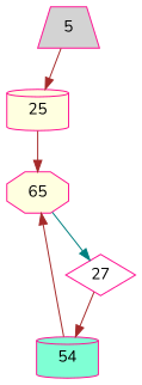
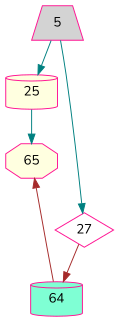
  strict digraph {
    fontname=Nunito
    node [color=deeppink fillcolor=lightyellow fontname=Nunito shape=cylinder style=filled]
    edge [color=teal fontname=Nunito]
    5 [entry=true fillcolor=lightgrey shape=trapezium]
    25
    27 [fillcolor=white shape=diamond]
    65 [shape=octagon]
-   64 [fillcolor=aquamarine label=54]
-   5 -> 25 [color=brown cond=true]
-   65 -> 27 [cond=false]
-   25 -> 65 [color=brown]
+   64 [fillcolor=aquamarine]
+   5 -> 25 [cond=true]
+   5 -> 27 [cond=false]
+   25 -> 65
    27 -> 64 [color=brown cond=false]
    64 -> 65 [color=brown]
  }
